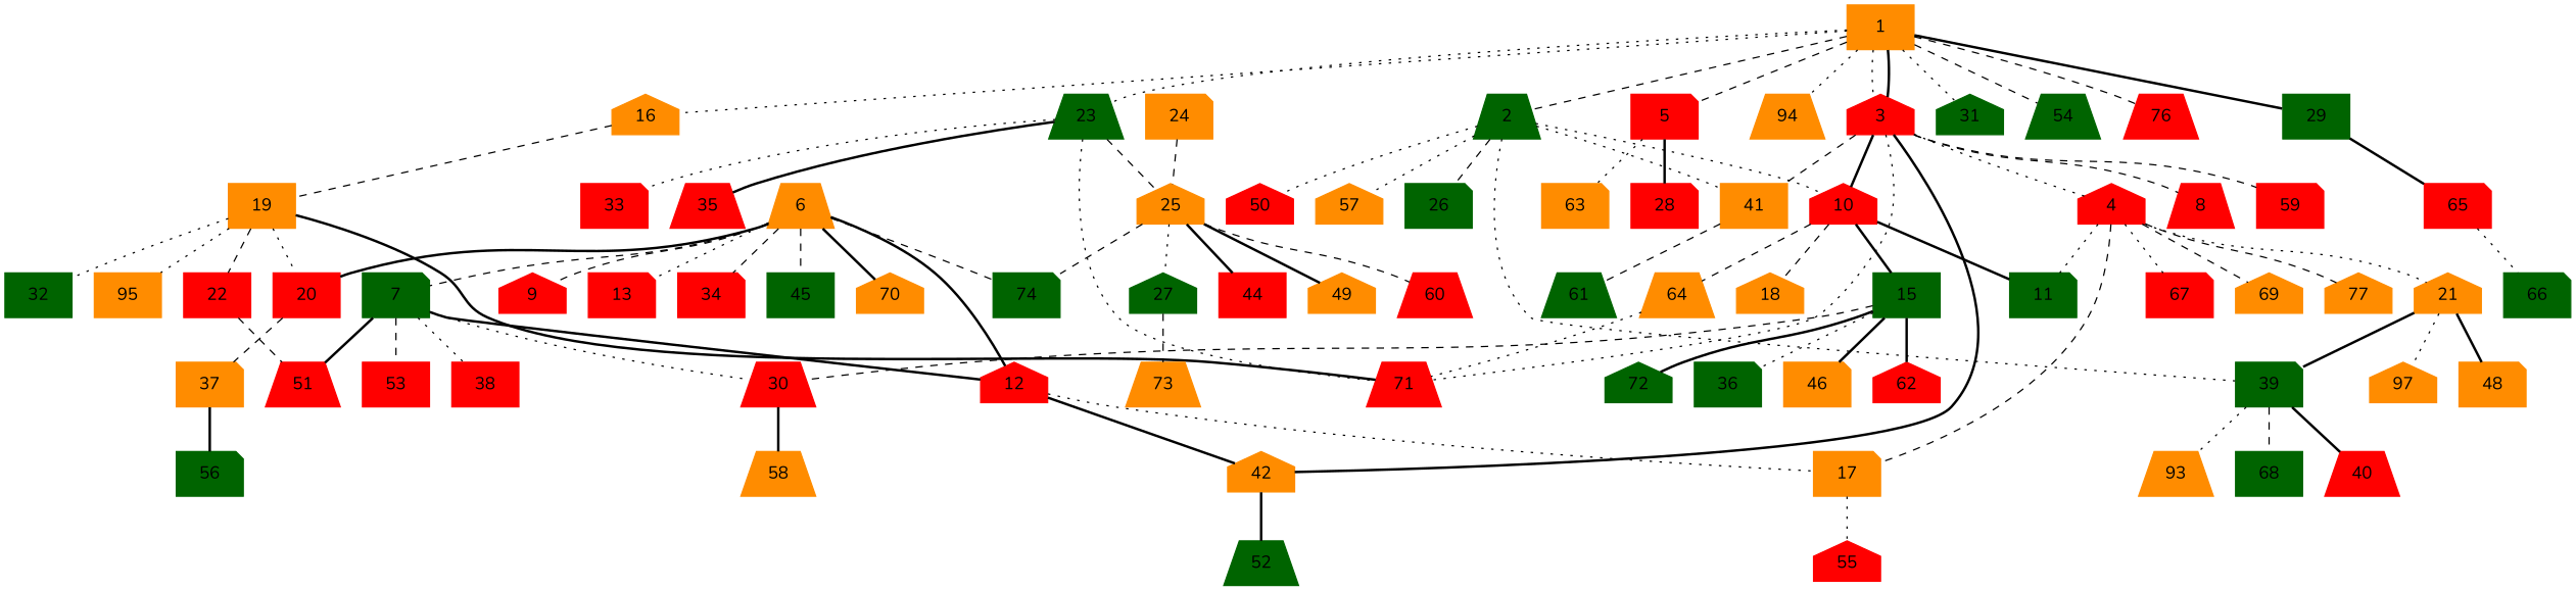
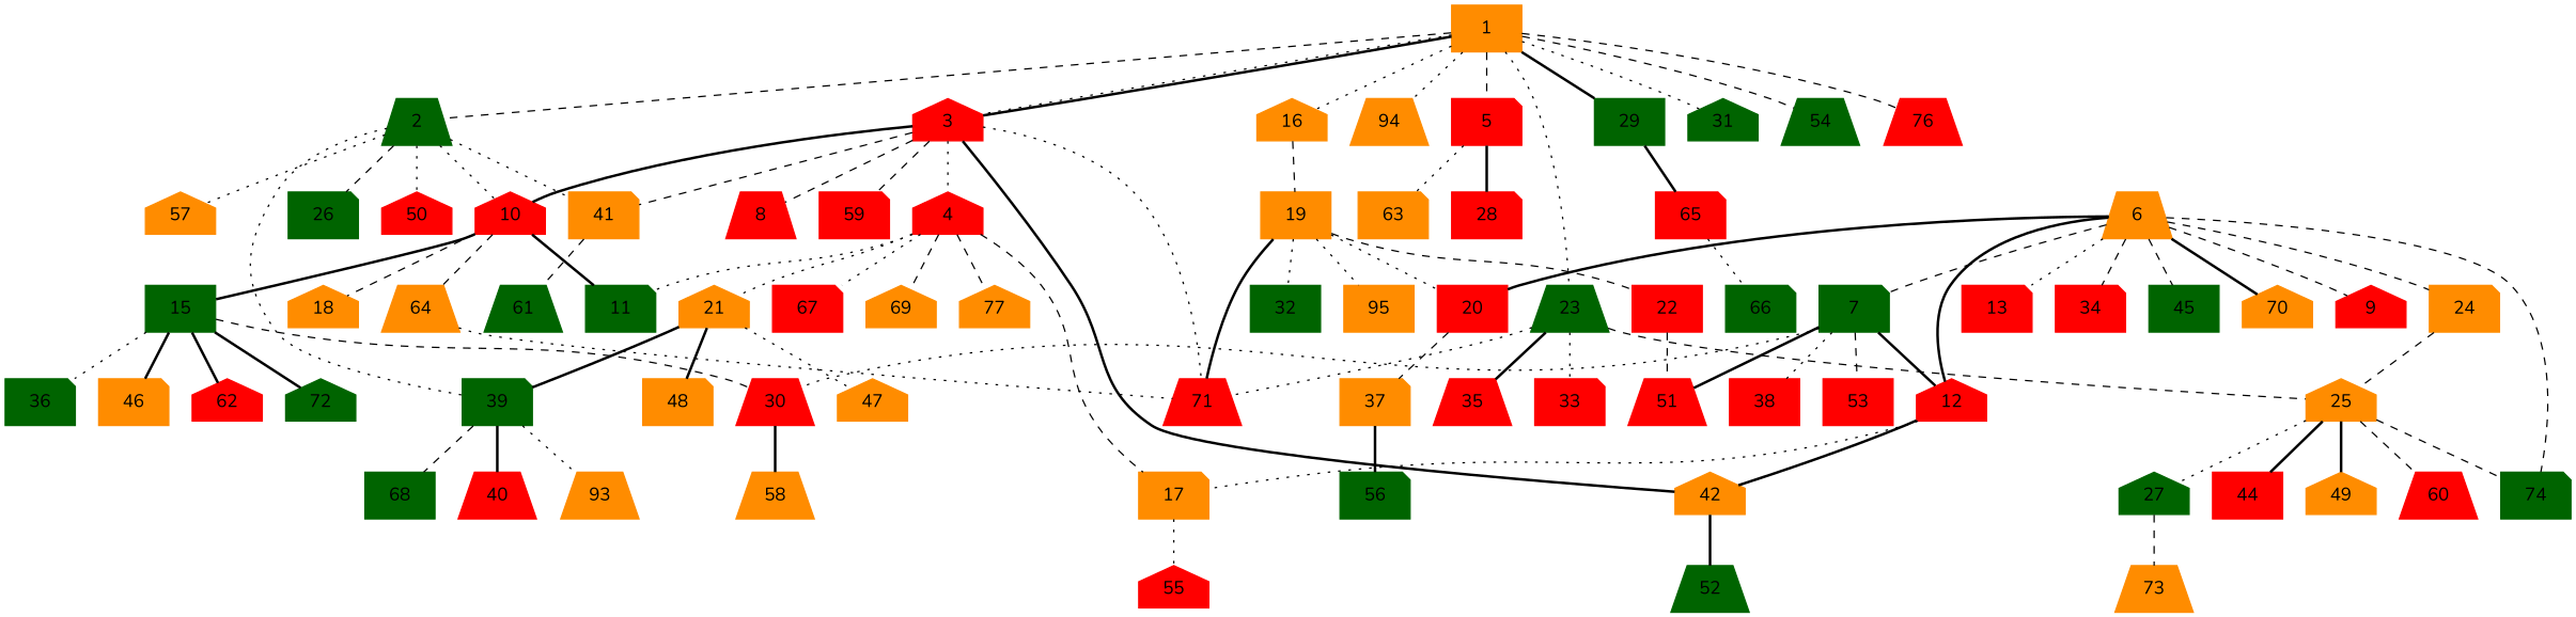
  graph {
    fontname=Nunito
    node [color=red fontname=Nunito shape=note style=filled]
    edge [fontname=Nunito style=dashed]
    1 [color=darkorange shape=box]
    2 [color=darkgreen shape=trapezium]
    3 [shape=house]
    5
    n5 [color=darkorange label=94 shape=trapezium]
    16 [color=darkorange shape=house]
    23 [color=darkgreen shape=trapezium]
    29 [color=darkgreen shape=box]
    31 [color=darkgreen shape=house]
    54 [color=darkgreen shape=trapezium]
    76 [shape=trapezium]
    10 [shape=house]
    26 [color=darkgreen]
    39 [color=darkgreen]
-   41 [color=darkorange shape=box]
+   41 [color=darkorange]
    50 [shape=house]
    57 [color=darkorange shape=house]
    4 [shape=house]
    8 [shape=trapezium]
    42 [color=darkorange shape=house]
    59
    71 [shape=trapezium]
    28
    63 [color=darkorange]
    6 [color=darkorange shape=trapezium]
    7 [color=darkgreen]
    9 [shape=house]
    12 [shape=house]
    13
    20 [shape=box]
    24 [color=darkorange]
    34
    45 [color=darkgreen shape=box]
    70 [color=darkorange shape=house]
    74 [color=darkgreen]
    19 [color=darkorange shape=box]
    25 [color=darkorange shape=house]
    33
    35 [shape=trapezium]
    65
    11 [color=darkgreen]
    15 [color=darkgreen shape=box]
    18 [color=darkorange shape=house]
    64 [color=darkorange shape=trapezium]
    40 [shape=trapezium]
    n46 [color=darkorange label=93 shape=trapezium]
    68 [color=darkgreen shape=box]
    61 [color=darkgreen shape=trapezium]
    17 [color=darkorange]
    21 [color=darkorange shape=house]
    67
    69 [color=darkorange shape=house]
    77 [color=darkorange shape=house]
    52 [color=darkgreen shape=trapezium]
    55 [shape=house]
-   47 [color=darkorange shape=house label=97]
+   47 [color=darkorange shape=house]
    48 [color=darkorange]
    30 [shape=trapezium]
    38 [shape=box]
    51 [shape=trapezium]
    53 [shape=box]
    37 [color=darkorange]
    58 [color=darkorange shape=trapezium]
    36 [color=darkgreen]
    46 [color=darkorange]
    62 [shape=house]
    72 [color=darkgreen shape=house]
    22 [shape=box]
    32 [color=darkgreen shape=box]
    n70 [color=darkorange label=95 shape=box]
    56 [color=darkgreen]
    27 [color=darkgreen shape=house]
    44 [shape=box]
    49 [color=darkorange shape=house]
    60 [shape=trapezium]
    73 [color=darkorange shape=trapezium]
    66 [color=darkgreen]
    1 -- 2
    1 -- 3 [style=dotted]
    1 -- 3 [style=bold]
    1 -- 5
    1 -- n5 [style=dotted]
    1 -- 16 [style=dotted]
    1 -- 23 [style=dotted]
    1 -- 29 [style=bold]
    1 -- 31 [style=dotted]
    1 -- 54
    1 -- 76
    2 -- 10 [style=dotted]
    2 -- 26
    2 -- 39 [style=dotted]
    2 -- 41 [style=dotted]
    2 -- 50 [style=dotted]
    2 -- 57 [style=dotted]
    3 -- 10 [style=bold]
    3 -- 41
    3 -- 4 [style=dotted]
    3 -- 8
    3 -- 42 [style=bold]
    3 -- 59
    3 -- 71 [style=dotted]
    5 -- 28 [style=bold]
    5 -- 63 [style=dotted]
    16 -- 19
    23 -- 71 [style=dotted]
    23 -- 25
    23 -- 33 [style=dotted]
    23 -- 35 [style=bold]
    29 -- 65 [style=bold]
    10 -- 11 [style=bold]
    10 -- 15 [style=bold]
    10 -- 18
    10 -- 64
    39 -- 40 [style=bold]
    39 -- n46 [style=dotted]
    39 -- 68
    41 -- 61
    4 -- 11 [style=dotted]
    4 -- 17
    4 -- 21 [style=dotted]
    4 -- 67 [style=dotted]
    4 -- 69
    4 -- 77
    42 -- 52 [style=bold]
    6 -- 7
    6 -- 9
    6 -- 12 [style=bold]
    6 -- 13 [style=dotted]
    6 -- 20 [style=bold]
+   6 -- 24
    6 -- 34
    6 -- 45
    6 -- 70 [style=bold]
    6 -- 74
    7 -- 12 [style=bold]
    7 -- 30 [style=dotted]
    7 -- 38 [style=dotted]
    7 -- 51 [style=bold]
    7 -- 53
    12 -- 42 [style=bold]
    12 -- 17 [style=dotted]
    20 -- 37
    24 -- 25
    19 -- 71 [style=bold]
    19 -- 20 [style=dotted]
    19 -- 22
    19 -- 32 [style=dotted]
    19 -- n70 [style=dotted]
    25 -- 74
    25 -- 27 [style=dotted]
    25 -- 44 [style=bold]
    25 -- 49 [style=bold]
    25 -- 60
    65 -- 66 [style=dotted]
    15 -- 30
    15 -- 36 [style=dotted]
    15 -- 46 [style=bold]
    15 -- 62 [style=bold]
    15 -- 72 [style=bold]
    64 -- 71 [style=dotted]
    17 -- 55 [style=dotted]
    21 -- 39 [style=bold]
    21 -- 47 [style=dotted]
    21 -- 48 [style=bold]
    30 -- 58 [style=bold]
    37 -- 56 [style=bold]
    22 -- 51
    27 -- 73
  }
